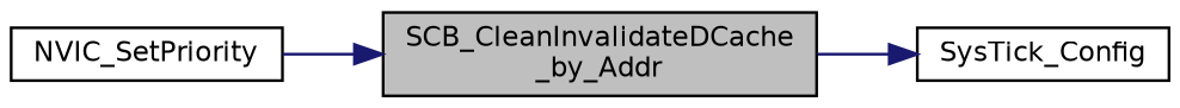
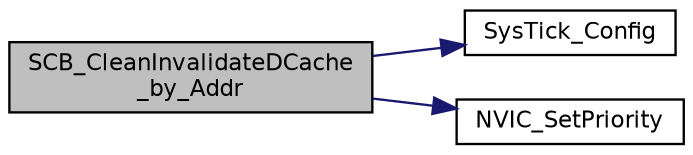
  digraph {
    rankdir=LR
    node [color=black fillcolor=white fontname=Helvetica fontsize=10 shape=record style=filled]
    edge [color=midnightblue fontname=Helvetica fontsize=10 labelfontname=Helvetica labelfontsize=10 style=solid]
    n1 [fillcolor=grey75 fontcolor=black height=0.2 label="SCB_CleanInvalidateDCache\l_by_Addr" width=0.4]
    n2 [height=0.2 label=SysTick_Config width=0.4]
    n3 [height=0.2 label=NVIC_SetPriority width=0.4]
    n1 -> n2
-   n3 -> n1
+   n1 -> n3
  }
